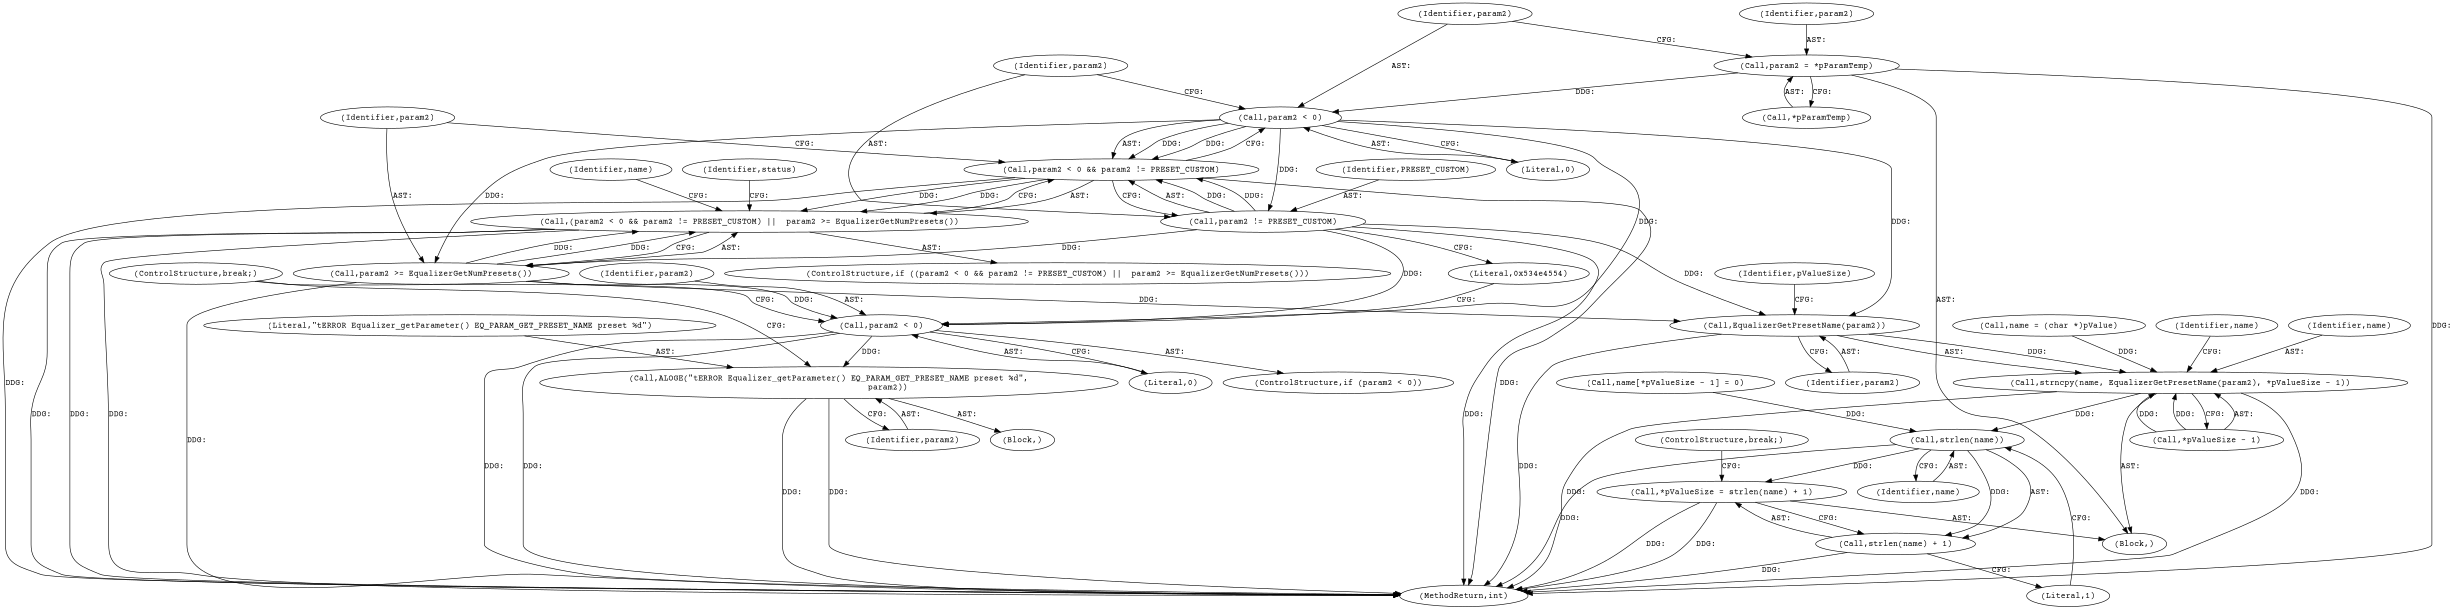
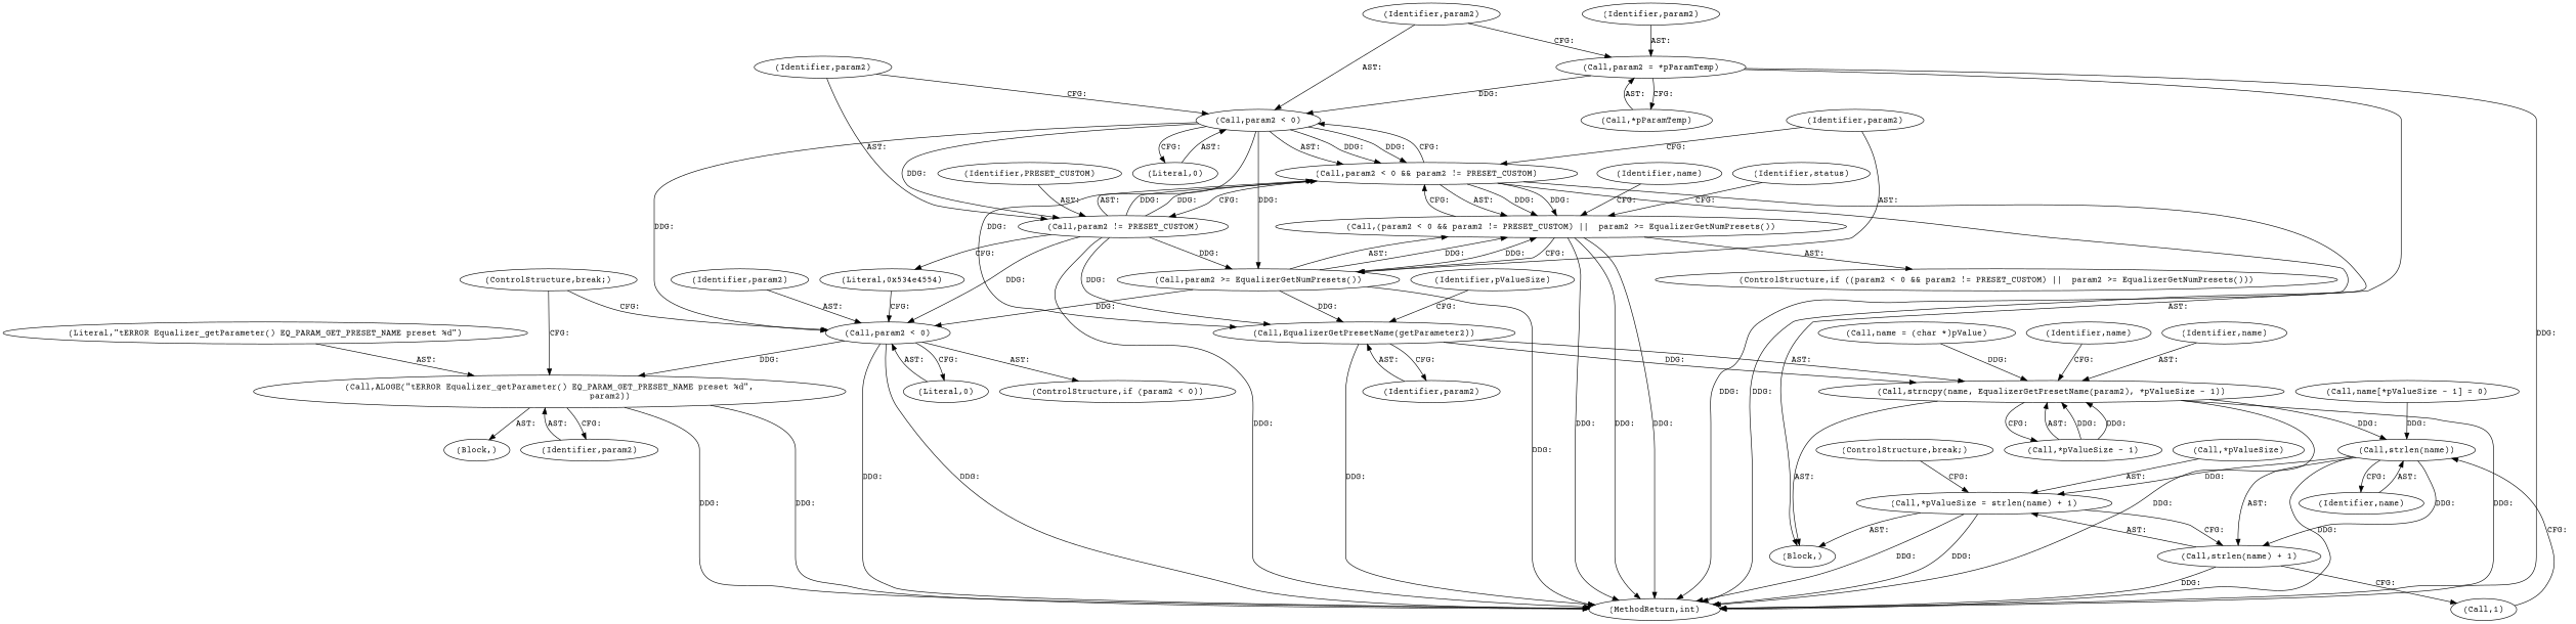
  digraph {
    fontname="Courier Prime"
    node [fontname="Courier Prime"]
    edge [fontname="Courier Prime"]
    n1 [label="(Call,param2 = *pParamTemp)"]
    n2 [label="(Call,param2 < 0)"]
    n3 [label="(Call,*pParamTemp)"]
    n4 [label="(Block,)"]
    n5 [label="(MethodReturn,int)"]
    n6 [label="(Call,param2 < 0 && param2 != PRESET_CUSTOM)"]
    n7 [label="(Call,param2 != PRESET_CUSTOM)"]
    n8 [label="(Call,param2 >= EqualizerGetNumPresets())"]
    n9 [label="(Call,param2 < 0)"]
-   n10 [label="(Call,EqualizerGetPresetName(param2))"]
+   n10 [label="(Call,EqualizerGetPresetName(getParameter2))"]
    n11 [label="(Literal,0)"]
    n12 [label="(Call,(param2 < 0 && param2 != PRESET_CUSTOM) ||  param2 >= EqualizerGetNumPresets())"]
    n13 [label="(Literal,0x534e4554)"]
    n14 [label="(Call,ALOGE(\"\tERROR Equalizer_getParameter() EQ_PARAM_GET_PRESET_NAME preset %d\",\n                        param2))"]
    n15 [label="(Literal,0)"]
    n16 [label="(ControlStructure,if (param2 < 0))"]
    n17 [label="(Call,strncpy(name, EqualizerGetPresetName(param2), *pValueSize - 1))"]
    n18 [label="(Identifier,param2)"]
    n19 [label="(ControlStructure,if ((param2 < 0 && param2 != PRESET_CUSTOM) ||  param2 >= EqualizerGetNumPresets()))"]
    n20 [label="(Identifier,PRESET_CUSTOM)"]
    n21 [label="(Block,)"]
    n22 [label="(Identifier,param2)"]
    n23 [label="(Call,strlen(name))"]
    n24 [label="(Call,*pValueSize - 1)"]
    n25 [label="(Call,*pValueSize = strlen(name) + 1)"]
    n26 [label="(Call,strlen(name) + 1)"]
    n27 [label="(Identifier,name)"]
-   n28 [label="(Literal,1)"]
+   n28 [label="(Call,1)"]
    n29 [label="(Identifier,pValueSize)"]
    n30 [label="(Identifier,name)"]
    n31 [label="(Identifier,param2)"]
+   n32 [label="(Call,*pValueSize)"]
    n33 [label="(Call,name = (char *)pValue)"]
    n34 [label="(Literal,\"\tERROR Equalizer_getParameter() EQ_PARAM_GET_PRESET_NAME preset %d\")"]
    n35 [label="(Call,name[*pValueSize - 1] = 0)"]
    n36 [label="(ControlStructure,break;)"]
    n37 [label="(Identifier,name)"]
    n38 [label="(Identifier,param2)"]
    n39 [label="(ControlStructure,break;)"]
    n40 [label="(Identifier,param2)"]
    n41 [label="(Identifier,param2)"]
    n42 [label="(Identifier,status)"]
    n43 [label="(Identifier,param2)"]
    n44 [label="(Identifier,name)"]
    n1 -> n2 [label="DDG: "]
    n1 -> n3 [label="CFG: "]
    n1 -> n4 [label="AST: "]
    n1 -> n5 [label="DDG: "]
    n2 -> n6 [label="AST: "]
    n2 -> n6 [label="DDG: "]
    n2 -> n6 [label="DDG: "]
    n2 -> n7 [label="DDG: "]
    n2 -> n8 [label="DDG: "]
    n2 -> n9 [label="DDG: "]
    n2 -> n10 [label="DDG: "]
    n2 -> n11 [label="CFG: "]
    n3 -> n1 [label="AST: "]
    n6 -> n2 [label="CFG: "]
    n6 -> n5 [label="DDG: "]
    n6 -> n5 [label="DDG: "]
    n6 -> n7 [label="CFG: "]
    n6 -> n12 [label="AST: "]
    n6 -> n12 [label="DDG: "]
    n6 -> n12 [label="DDG: "]
    n7 -> n5 [label="DDG: "]
    n7 -> n6 [label="AST: "]
    n7 -> n6 [label="DDG: "]
    n7 -> n6 [label="DDG: "]
    n7 -> n8 [label="DDG: "]
    n7 -> n9 [label="DDG: "]
    n7 -> n10 [label="DDG: "]
    n7 -> n13 [label="CFG: "]
    n8 -> n5 [label="DDG: "]
    n8 -> n9 [label="DDG: "]
    n8 -> n10 [label="DDG: "]
    n8 -> n12 [label="AST: "]
    n8 -> n12 [label="DDG: "]
    n8 -> n12 [label="DDG: "]
    n9 -> n5 [label="DDG: "]
    n9 -> n5 [label="DDG: "]
    n9 -> n14 [label="DDG: "]
    n9 -> n15 [label="CFG: "]
    n9 -> n16 [label="AST: "]
    n10 -> n5 [label="DDG: "]
    n10 -> n17 [label="AST: "]
    n10 -> n17 [label="DDG: "]
    n10 -> n18 [label="CFG: "]
    n11 -> n2 [label="AST: "]
    n12 -> n5 [label="DDG: "]
    n12 -> n5 [label="DDG: "]
    n12 -> n5 [label="DDG: "]
    n12 -> n6 [label="CFG: "]
    n12 -> n8 [label="CFG: "]
    n12 -> n19 [label="AST: "]
    n13 -> n9 [label="CFG: "]
    n14 -> n5 [label="DDG: "]
    n14 -> n5 [label="DDG: "]
    n14 -> n21 [label="AST: "]
    n14 -> n22 [label="CFG: "]
    n15 -> n9 [label="AST: "]
    n17 -> n4 [label="AST: "]
    n17 -> n5 [label="DDG: "]
    n17 -> n5 [label="DDG: "]
    n17 -> n23 [label="DDG: "]
    n17 -> n24 [label="CFG: "]
    n18 -> n10 [label="AST: "]
    n20 -> n7 [label="AST: "]
    n22 -> n14 [label="AST: "]
    n23 -> n5 [label="DDG: "]
    n23 -> n25 [label="DDG: "]
    n23 -> n26 [label="AST: "]
    n23 -> n26 [label="DDG: "]
    n23 -> n27 [label="CFG: "]
    n24 -> n17 [label="AST: "]
    n24 -> n17 [label="DDG: "]
    n24 -> n17 [label="DDG: "]
    n25 -> n4 [label="AST: "]
    n25 -> n5 [label="DDG: "]
    n25 -> n5 [label="DDG: "]
    n25 -> n26 [label="CFG: "]
    n26 -> n5 [label="DDG: "]
    n26 -> n25 [label="AST: "]
    n26 -> n28 [label="CFG: "]
    n27 -> n23 [label="AST: "]
    n28 -> n23 [label="CFG: "]
    n29 -> n10 [label="CFG: "]
    n30 -> n12 [label="CFG: "]
    n31 -> n1 [label="AST: "]
+   n32 -> n25 [label="AST: "]
    n33 -> n17 [label="DDG: "]
    n34 -> n14 [label="AST: "]
    n35 -> n23 [label="DDG: "]
    n36 -> n9 [label="CFG: "]
    n36 -> n14 [label="CFG: "]
    n37 -> n17 [label="CFG: "]
    n38 -> n6 [label="CFG: "]
    n38 -> n8 [label="AST: "]
    n39 -> n25 [label="CFG: "]
    n40 -> n1 [label="CFG: "]
    n40 -> n2 [label="AST: "]
    n41 -> n9 [label="AST: "]
    n42 -> n12 [label="CFG: "]
    n43 -> n2 [label="CFG: "]
    n43 -> n7 [label="AST: "]
    n44 -> n17 [label="AST: "]
  }
